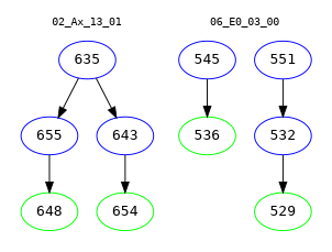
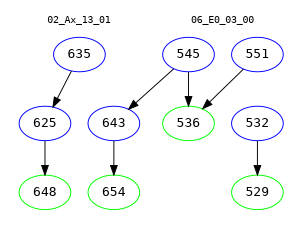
  digraph {
    fontname="DejaVu Sans Mono"
    node [color=blue fontname="DejaVu Sans Mono"]
    edge [color=black fontname="DejaVu Sans Mono"]
    n1 [label=635]
    n2 [label=643]
-   n3 [label=655]
+   n3 [label=625]
    n4 [color=green label=654]
    n5 [color=green label=648]
    n6 [label=551]
    n7 [label=532]
    n8 [label=545]
    n9 [color=green label=529]
    n10 [color=green label=536]
    subgraph cluster_1 {
      color=white
      fontsize=10
      label="02_Ax_13_01"
      n1
      n2
      n3
      n4
      n5
    }
    subgraph cluster_2 {
      color=white
      fontsize=10
      label="06_E0_03_00"
      n6
      n7
      n8
      n9
      n10
    }
-   n1 -> n2
+   n8 -> n2
    n1 -> n3
    n2 -> n4
    n3 -> n5
-   n6 -> n7
+   n6 -> n10
    n7 -> n9
    n8 -> n10
  }
